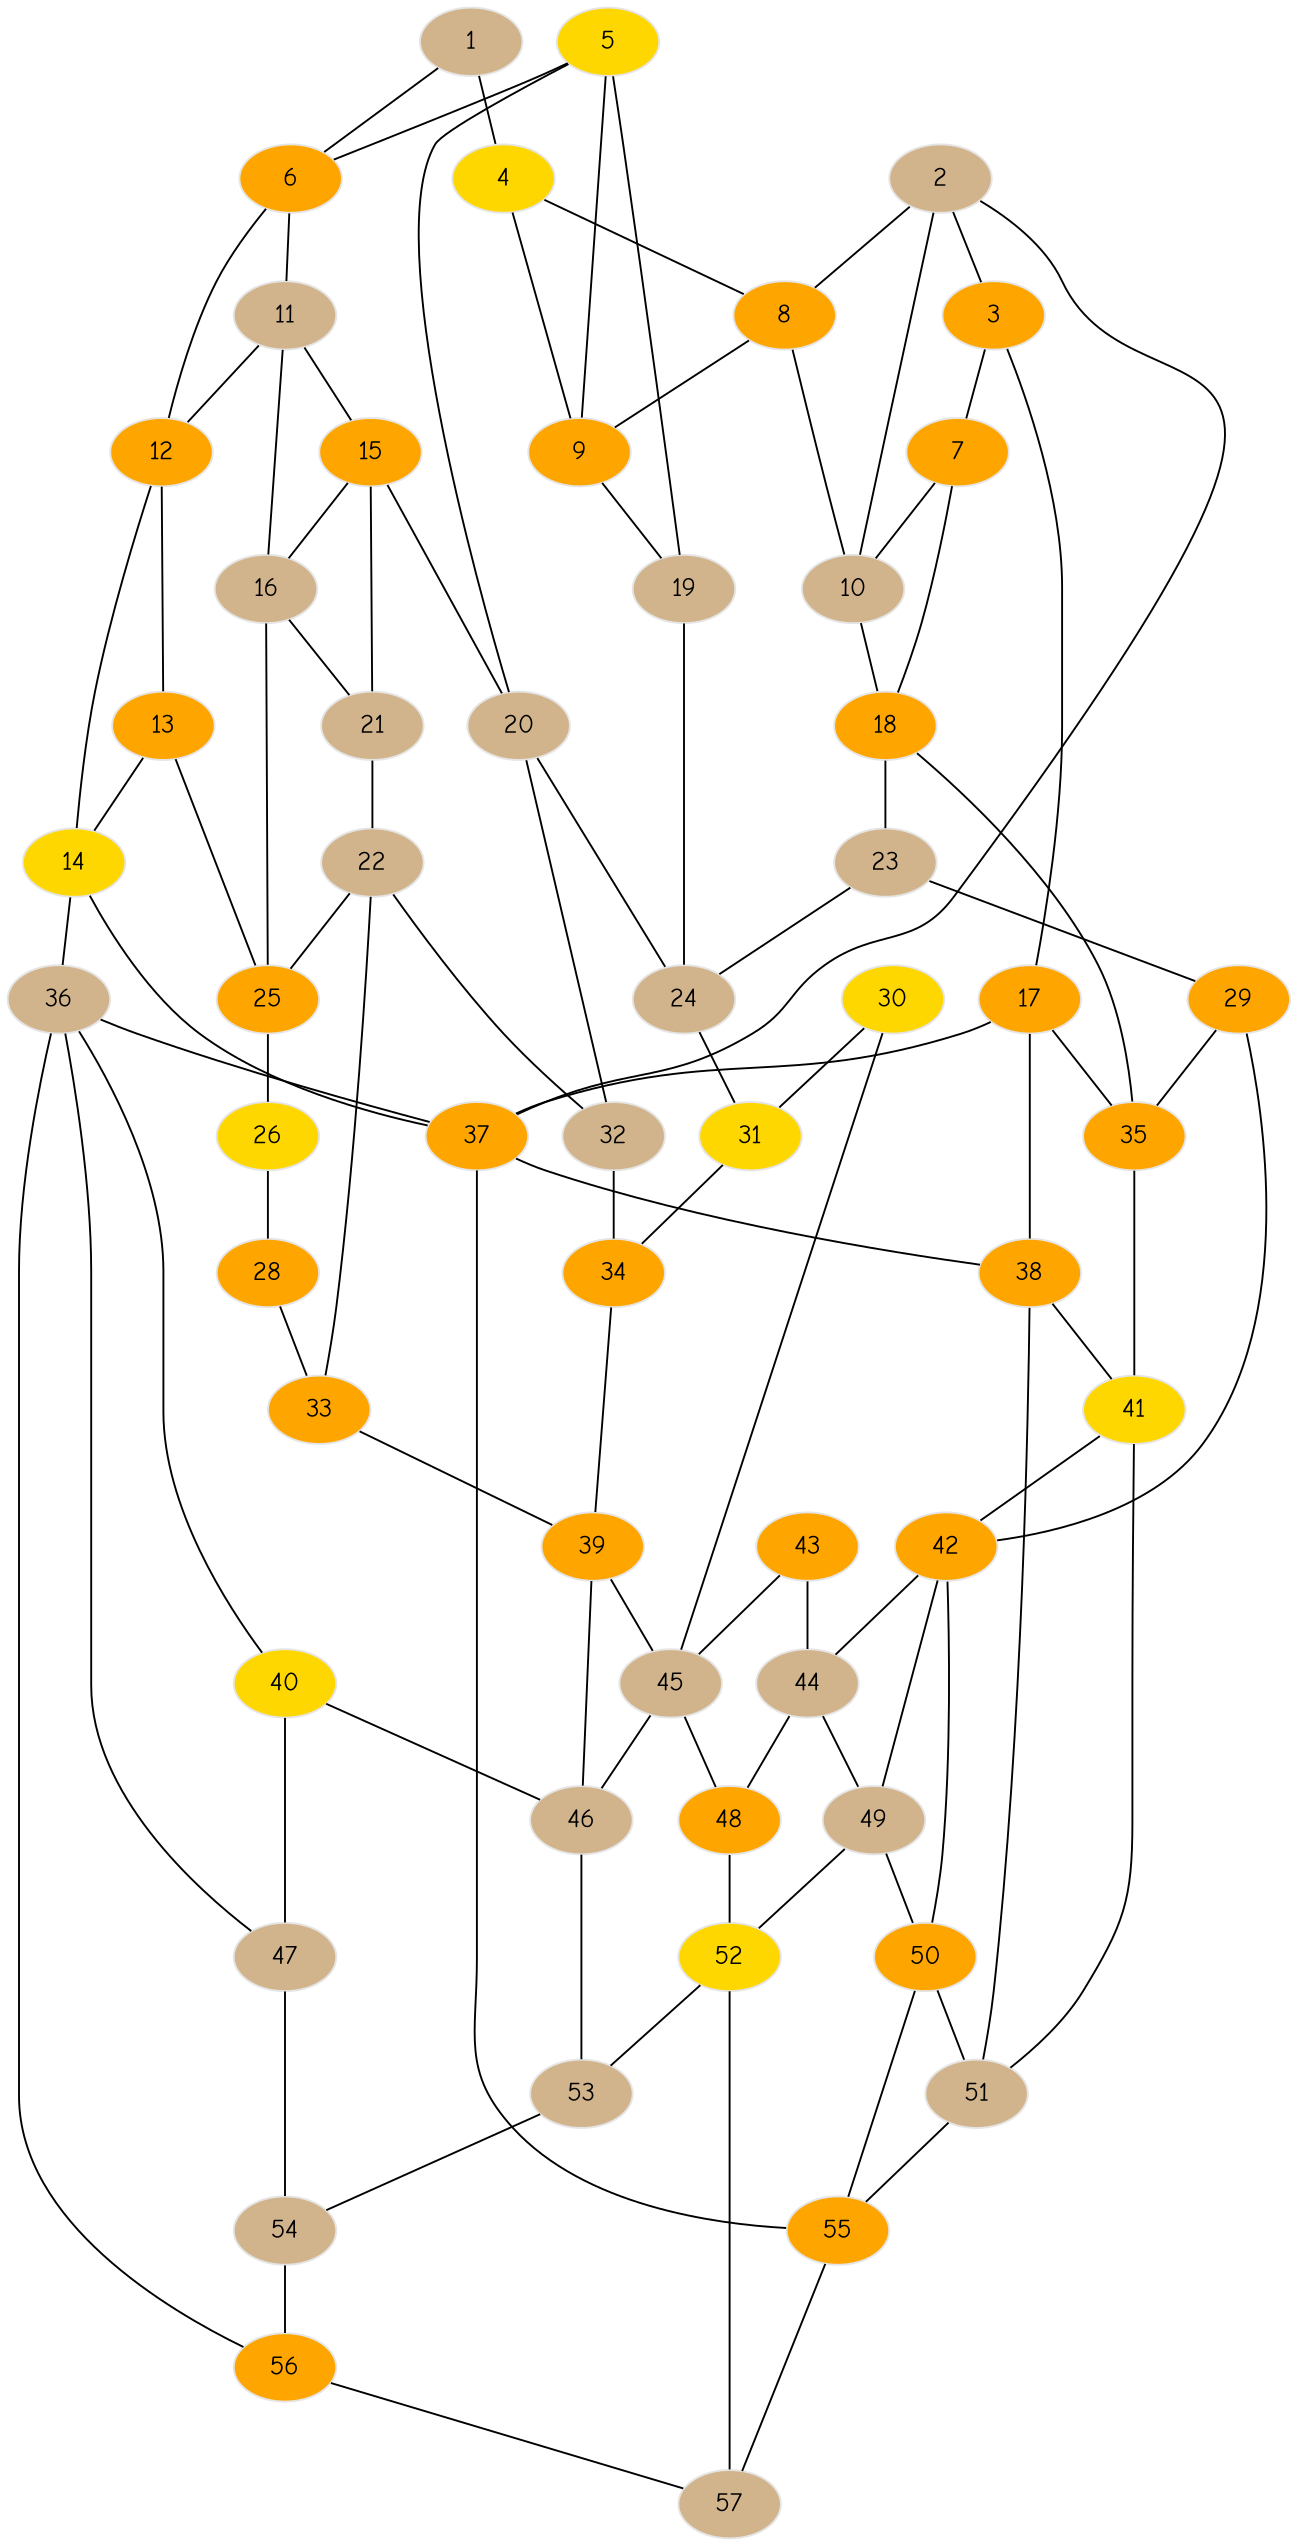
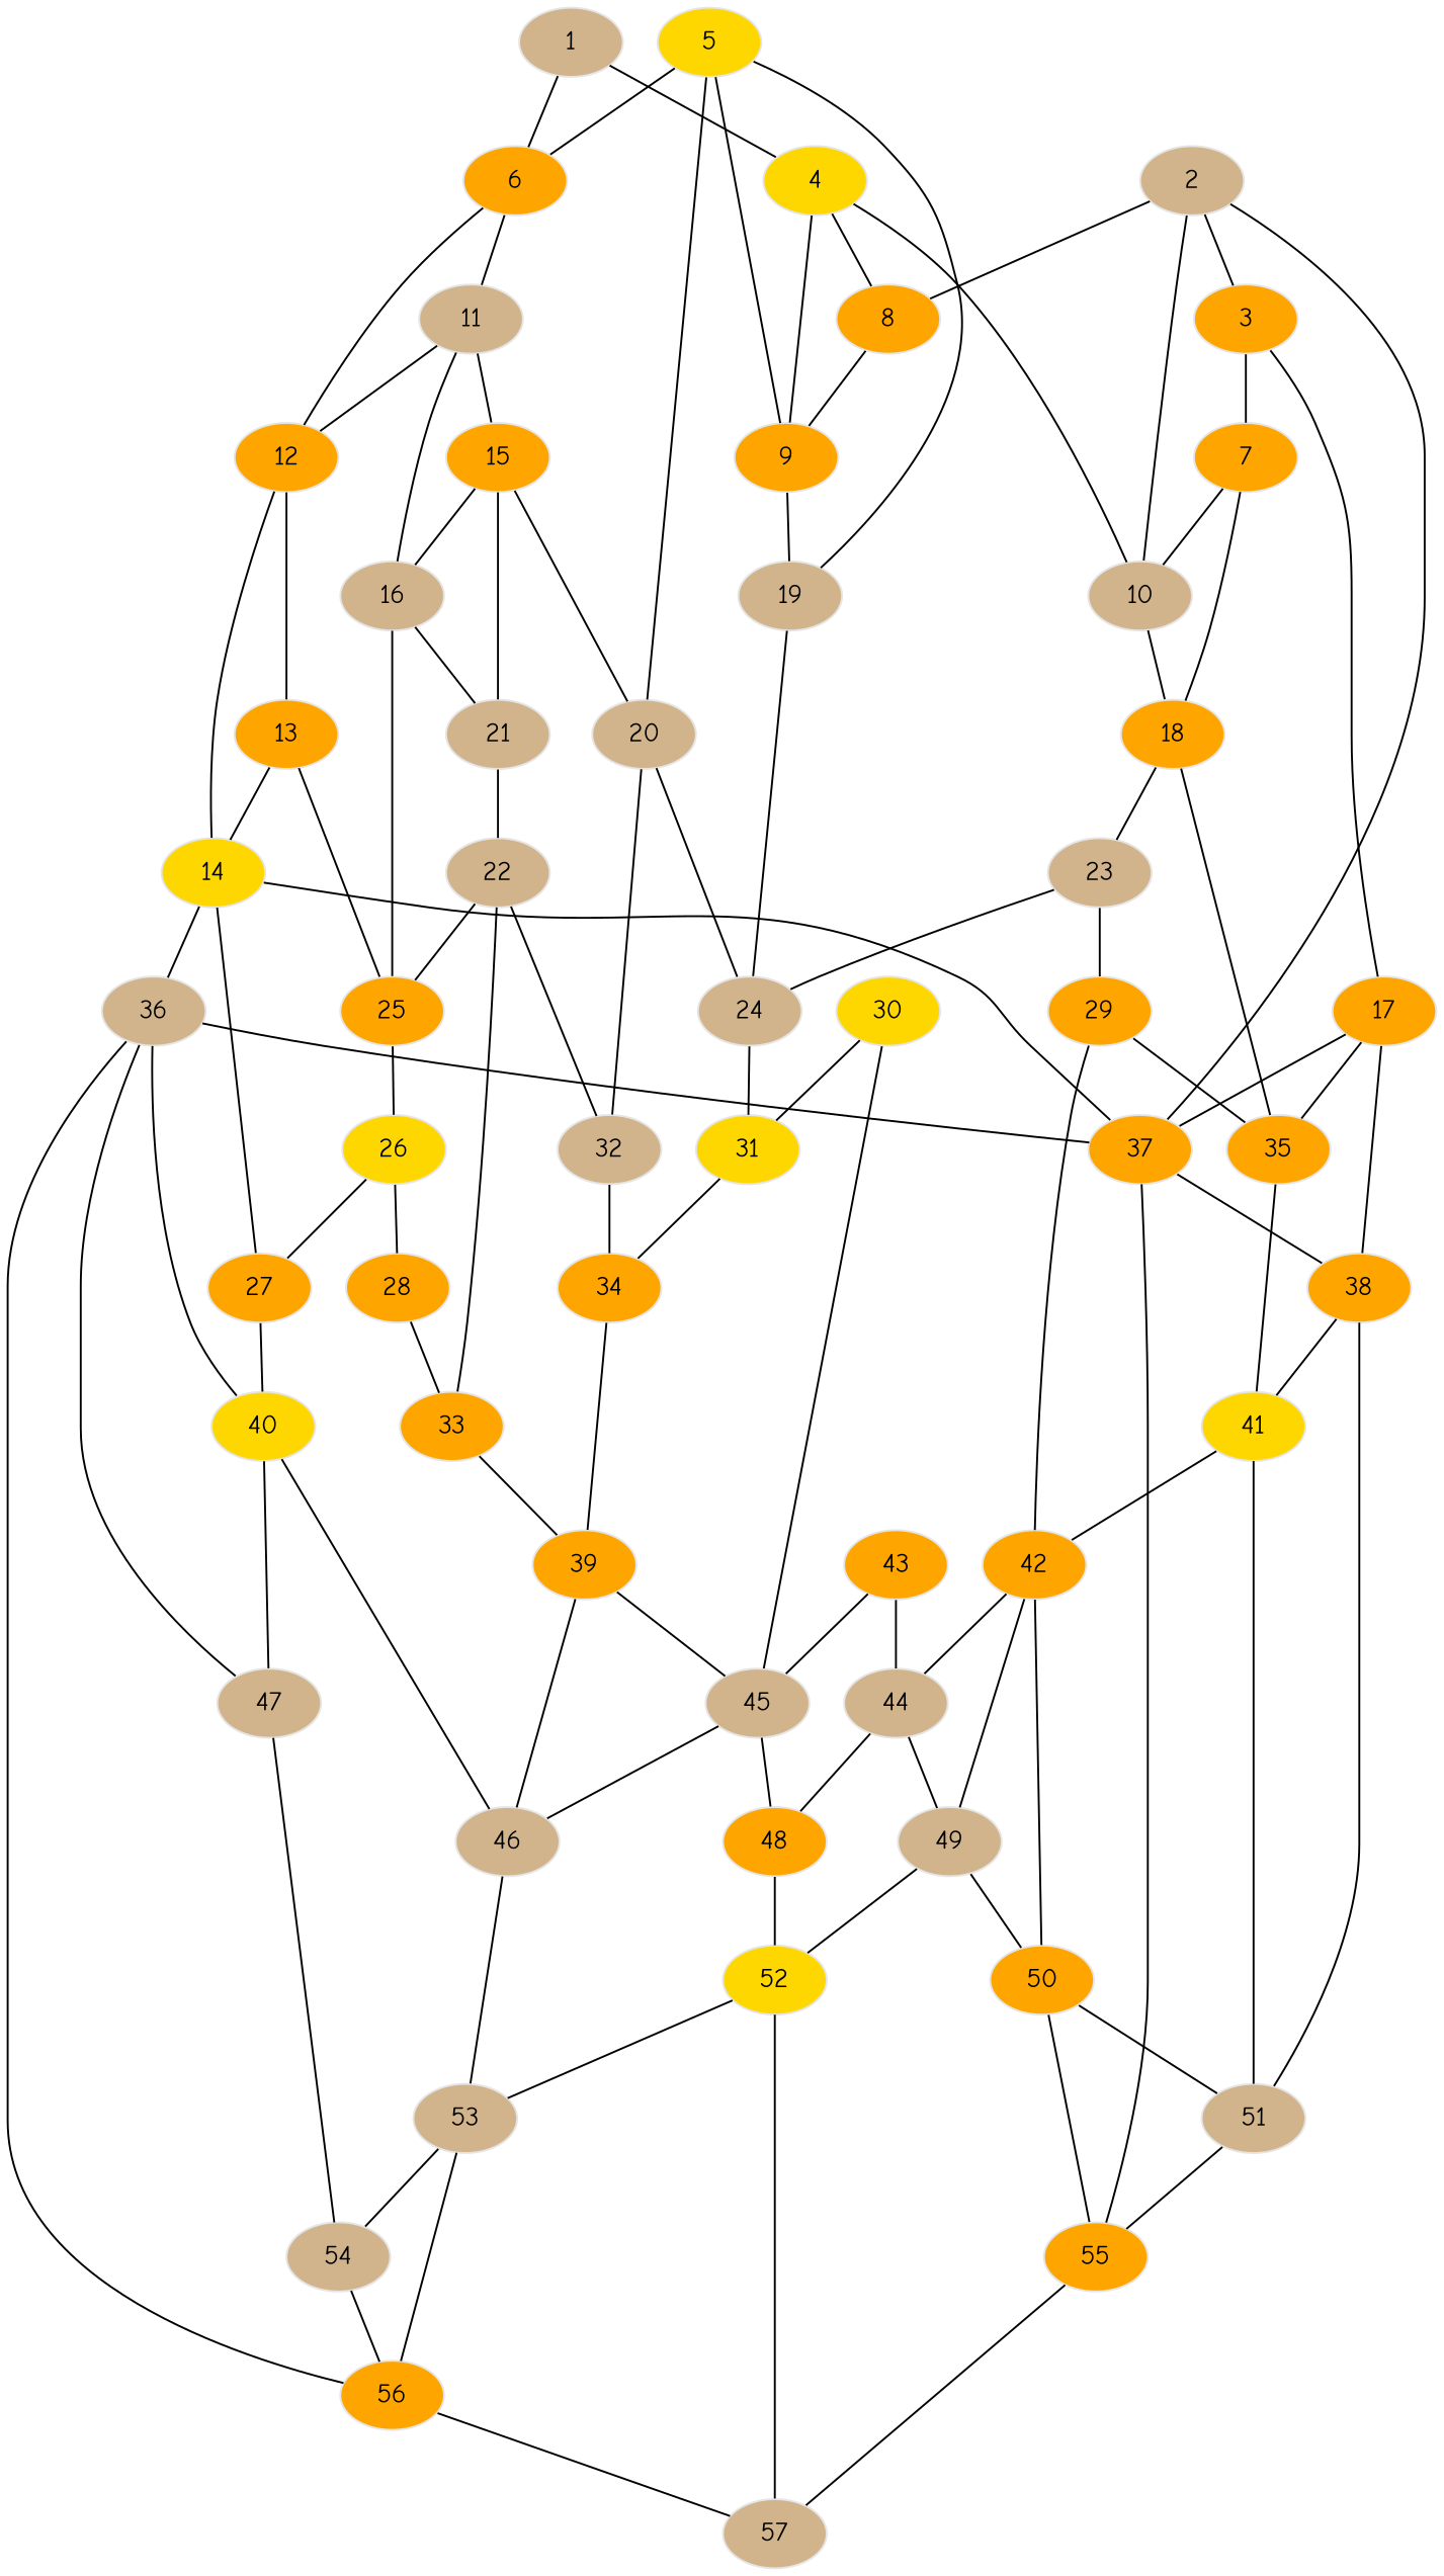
  graph {
    fontname="Comic Neue"
    node [color=gray90 fillcolor=orange fontname="Comic Neue" style=filled]
    edge [fontname="Comic Neue" weight=1.0]
    1 [fillcolor=tan]
    4 [fillcolor=gold]
    6
    8
    9
    11 [fillcolor=tan]
    12
    2 [fillcolor=tan]
    3
    10 [fillcolor=tan]
    37
    7
    17
    18
    38
    55
    35
    19 [fillcolor=tan]
    5 [fillcolor=gold]
    20 [fillcolor=tan]
    24 [fillcolor=tan]
    32 [fillcolor=tan]
    15
    16 [fillcolor=tan]
    13
    14 [fillcolor=gold]
    23 [fillcolor=tan]
    21 [fillcolor=tan]
    25
+   27
    36 [fillcolor=tan]
    26 [fillcolor=gold]
    40 [fillcolor=gold]
    47 [fillcolor=tan]
    56
    22 [fillcolor=tan]
    41 [fillcolor=gold]
    51 [fillcolor=tan]
    29
    31 [fillcolor=gold]
    34
    33
    39
    42
    28
    46 [fillcolor=tan]
    44 [fillcolor=tan]
    49 [fillcolor=tan]
    50
    30 [fillcolor=gold]
    45 [fillcolor=tan]
    48
    54 [fillcolor=tan]
    57 [fillcolor=tan]
    53 [fillcolor=tan]
    52 [fillcolor=gold]
    43
    1 -- 4 [weight=2.0]
    1 -- 6
    4 -- 8
    4 -- 9
    6 -- 11
    6 -- 12
    8 -- 9
-   8 -- 10
+   4 -- 10
    9 -- 19
    11 -- 12
    11 -- 15
    11 -- 16
    12 -- 13
    12 -- 14
    2 -- 8
    2 -- 3
    2 -- 10
    2 -- 37
    3 -- 7 [weight=2.0]
    3 -- 17
    10 -- 18
    37 -- 38
    37 -- 55
    7 -- 10
    7 -- 18
    17 -- 37
    17 -- 38
    17 -- 35
    18 -- 35
    18 -- 23
    38 -- 41
    38 -- 51
    55 -- 57
    35 -- 41
    19 -- 24
    5 -- 6
    5 -- 9
    5 -- 19
    5 -- 20
    20 -- 24
    20 -- 32
    24 -- 31
    32 -- 34 [weight=2.0]
    15 -- 20
    15 -- 16
    15 -- 21
    16 -- 21
    16 -- 25
    13 -- 14
    13 -- 25
    14 -- 37
+   14 -- 27
    14 -- 36
    23 -- 24
    23 -- 29
    21 -- 22
    25 -- 26
+   27 -- 40
    36 -- 37
    36 -- 40
    36 -- 47
    36 -- 56
+   26 -- 27
    26 -- 28 [weight=2.0]
    40 -- 47
    40 -- 46
    47 -- 54 [weight=2.0]
    56 -- 57
    22 -- 32
    22 -- 25
    22 -- 33
    41 -- 51
    41 -- 42
    51 -- 55
    29 -- 35
    29 -- 42
    31 -- 34
    34 -- 39
    33 -- 39
    39 -- 46
    39 -- 45
    42 -- 44 [weight=2.0]
    42 -- 49
    42 -- 50
    28 -- 33 [weight=2.0]
    46 -- 53
    44 -- 49
    44 -- 48
    49 -- 50
    49 -- 52
    50 -- 55
    50 -- 51
    30 -- 31 [weight=2.0]
    30 -- 45
    45 -- 46
    45 -- 48
    48 -- 52
    54 -- 56
+   53 -- 56
    53 -- 54
    52 -- 57
    52 -- 53
    43 -- 44 [weight=2.0]
    43 -- 45 [weight=2.0]
  }
